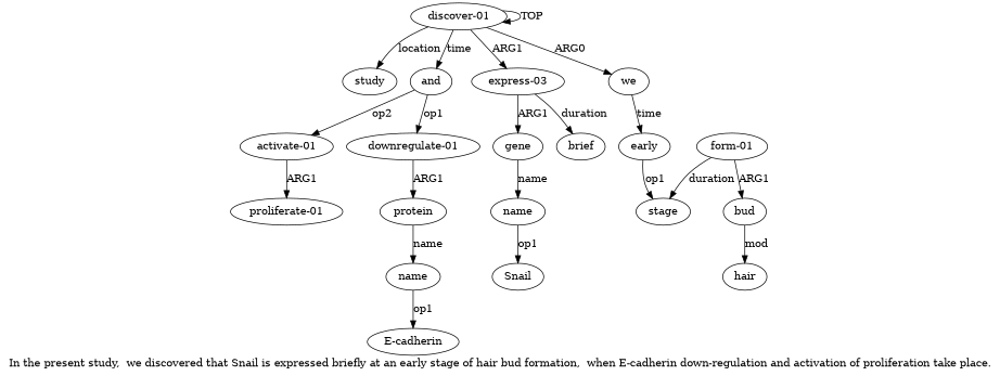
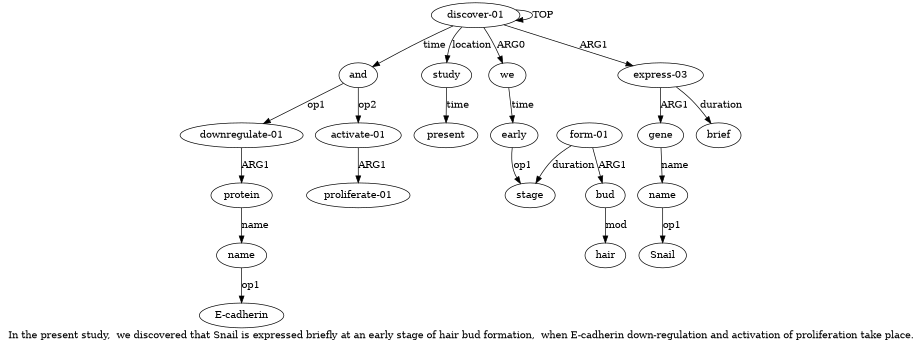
  digraph {
    label="In the present study,  we discovered that Snail is expressed briefly at an early stage of hair bud formation,  when E-cadherin down-regulation and activation of proliferation take place."
    node [color=black gold_ind=-1 gold_label=name test_ind=-1 test_label=name]
    edge [color=black gold_label=ARG1 test_label=ARG1]
    n1 [gold_ind=15 gold_label=protein label=protein test_ind=15 test_label=protein]
    n2 [gold_ind=16 label=name test_ind=16]
    n3 [gold_label="E-cadherin" label="E-cadherin" test_label="E-cadherin"]
    n4 [gold_ind=14 gold_label="downregulate-01" label="downregulate-01" test_ind=14 test_label="downregulate-01"]
    n5 [gold_ind=17 gold_label="activate-01" label="activate-01" test_ind=17 test_label="activate-01"]
    n6 [gold_ind=18 gold_label="proliferate-01" label="proliferate-01" test_ind=18 test_label="proliferate-01"]
    n7 [gold_ind=11 gold_label=study label=study test_ind=11 test_label=study]
+   n8 [gold_ind=12 gold_label=present label=present test_ind=12 test_label=present]
    n9 [gold_ind=10 gold_label=hair label=hair test_ind=10 test_label=hair]
    n10 [gold_ind=13 gold_label=and label=and test_ind=13 test_label=and]
    n11 [gold_label=Snail label=Snail test_label=Snail]
    n12 [gold_ind=1 gold_label=we label=we test_ind=1 test_label=we]
    n13 [gold_ind=6 gold_label=early label=early test_ind=6 test_label=early]
    n14 [gold_ind=0 gold_label="discover-01" label="discover-01" test_ind=0 test_label="discover-01"]
    n15 [gold_ind=2 gold_label="express-03" label="express-03" test_ind=2 test_label="express-03"]
    n16 [gold_ind=3 gold_label=gene label=gene test_ind=3 test_label=gene]
    n17 [gold_ind=5 gold_label=brief label=brief test_ind=5 test_label=brief]
    n18 [gold_ind=4 label=name test_ind=4]
    n19 [gold_ind=7 gold_label=stage label=stage test_ind=7 test_label=stage]
    n20 [gold_ind=9 gold_label=bud label=bud test_ind=9 test_label=bud]
    n21 [gold_ind=8 gold_label="form-01" label="form-01" test_ind=8 test_label="form-01"]
    n1 -> n2 [gold_label=name label=name test_label=name]
    n2 -> n3 [gold_label=op1 label=op1 test_label=op1]
    n4 -> n1 [label=ARG1]
    n5 -> n6 [label=ARG1]
+   n7 -> n8 [gold_label=time label=time test_label=time]
    n10 -> n4 [gold_label=op1 label=op1 test_label=op1]
    n10 -> n5 [gold_label=op2 label=op2 test_label=op2]
    n12 -> n13 [gold_label=time label=time test_label=time]
    n13 -> n19 [gold_label=op1 label=op1 test_label=op1]
    n14 -> n7 [gold_label=location label=location test_label=location]
    n14 -> n10 [gold_label=time label=time test_label=time]
    n14 -> n12 [gold_label=ARG0 label=ARG0 test_label=ARG0]
    n14 -> n14 [gold_label=TOP label=TOP test_label=TOP]
    n14 -> n15 [label=ARG1]
    n15 -> n16 [label=ARG1]
    n15 -> n17 [gold_label=duration label=duration test_label=duration]
    n16 -> n18 [gold_label=name label=name test_label=name]
    n18 -> n11 [gold_label=op1 label=op1 test_label=op1]
    n20 -> n9 [gold_label=mod label=mod test_label=mod]
    n21 -> n19 [gold_label=duration label=duration test_label=duration]
    n21 -> n20 [label=ARG1]
  }
